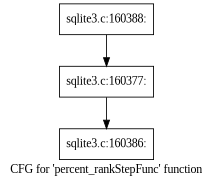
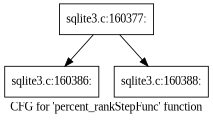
  digraph {
    fontname="Liberation Serif"
    label="CFG for 'percent_rankStepFunc' function"
    node [fontname="Liberation Serif" shape=record]
    edge [fontname="Liberation Serif"]
    n1 [label="{sqlite3.c:160377:}"]
    n2 [label="{sqlite3.c:160386:}"]
    n3 [label="{sqlite3.c:160388:}"]
    n1 -> n2
-   n3 -> n1
+   n1 -> n3
  }
